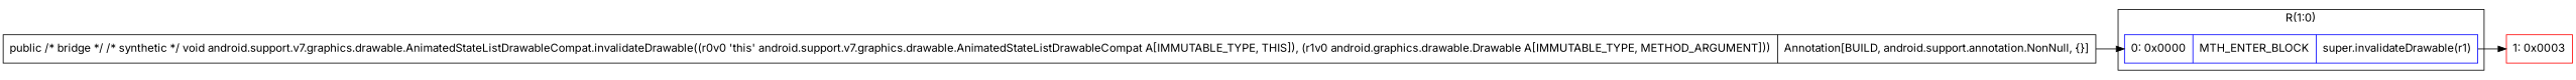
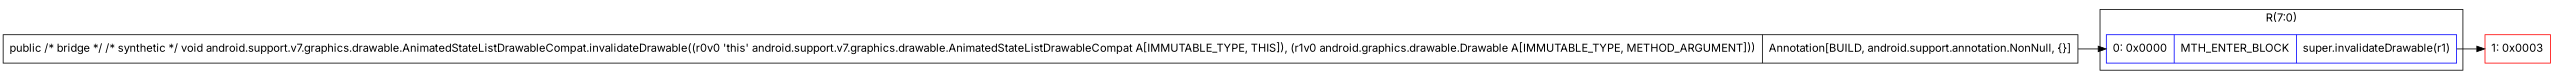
  digraph {
    rankdir=LR
    fontname=Inter
    node [shape=record fontname=Inter]
    edge [fontname=Inter]
    n1 [color=blue label="{0\:\ 0x0000|MTH_ENTER_BLOCK\l|super.invalidateDrawable(r1)\l}"]
    n2 [color=red label="{1\:\ 0x0003}"]
    n3 [label="{public \/* bridge *\/ \/* synthetic *\/ void android.support.v7.graphics.drawable.AnimatedStateListDrawableCompat.invalidateDrawable((r0v0 'this' android.support.v7.graphics.drawable.AnimatedStateListDrawableCompat A[IMMUTABLE_TYPE, THIS]), (r1v0 android.graphics.drawable.Drawable A[IMMUTABLE_TYPE, METHOD_ARGUMENT]))  | Annotation[BUILD, android.support.annotation.NonNull, \{\}]\l}"]
    subgraph cluster_1 {
-     label="R(1:0)"
+     label="R(7:0)"
      n1
    }
    n1 -> n2
    n3 -> n1
  }
